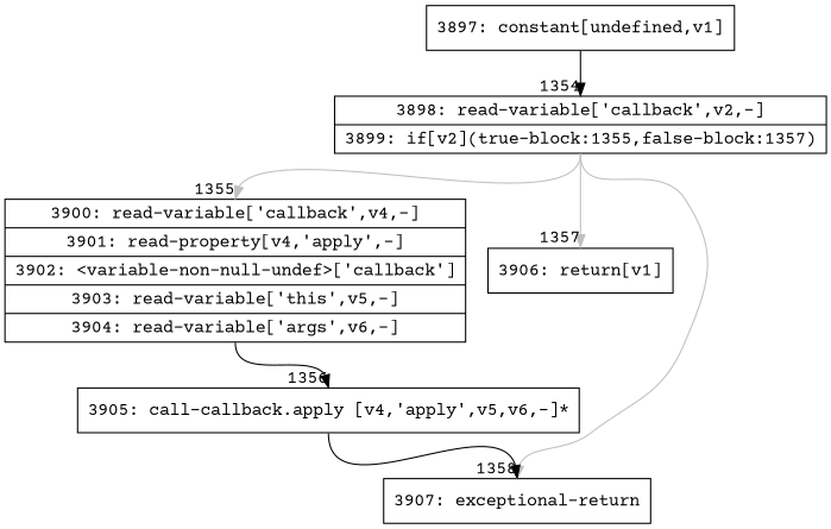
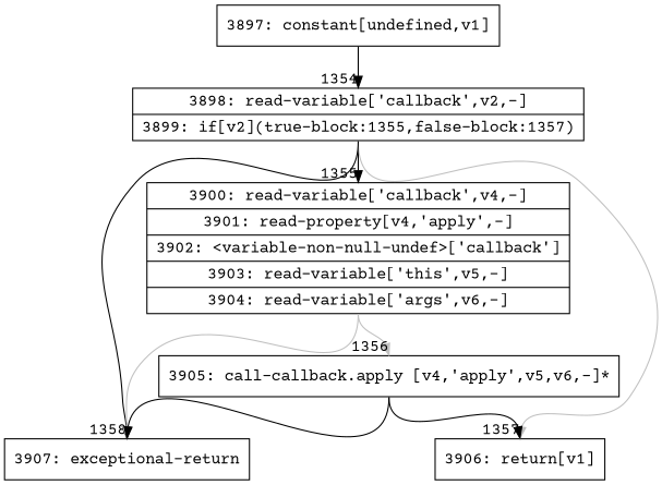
  digraph {
    fontname="Courier Prime"
    rankdir=TD
    node [fontname="Courier Prime" shape=record]
    edge [fontname="Courier Prime" headport=n tailport=s]
    n1 [label="{3897: constant[undefined,v1]}"]
    n2 [label="{3898: read-variable['callback',v2,-]|3899: if[v2](true-block:1355,false-block:1357)}"]
    n3 [label="{3900: read-variable['callback',v4,-]|3901: read-property[v4,'apply',-]|3902: \<variable-non-null-undef\>['callback']|3903: read-variable['this',v5,-]|3904: read-variable['args',v6,-]}"]
    n4 [label="{3906: return[v1]}"]
    n5 [label="{3907: exceptional-return}"]
    n6 [label="{3905: call-callback.apply [v4,'apply',v5,v6,-]*}"]
    n1 -> n2 [headlabel="      1354"]
-   n2 -> n3 [headlabel="      1355" color=gray]
+   n2 -> n3 [headlabel="      1355"]
    n2 -> n4 [color=gray headlabel="      1357"]
-   n2 -> n5 [color=gray headlabel="      1358"]
-   n3 -> n6 [headlabel="      1356"]
+   n2 -> n5 [color=black headlabel="      1358"]
+   n3 -> n5 [color=gray]
+   n3 -> n6 [headlabel="      1356" color=gray]
+   n6 -> n4
    n6 -> n5 [color=black]
  }
